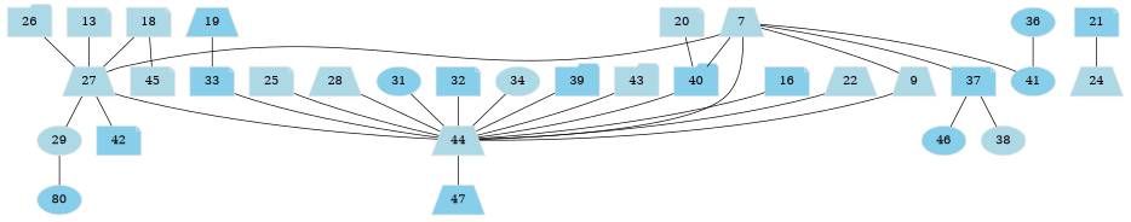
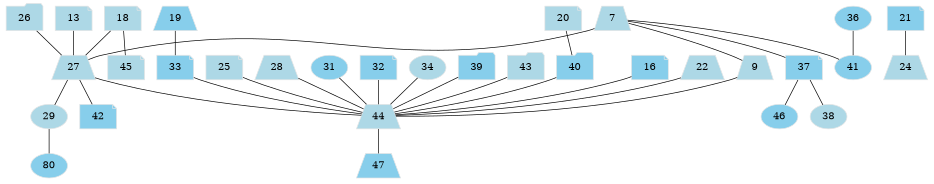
  graph {
    node [color=gray90 fillcolor=lightblue shape=note style=filled]
    7 [shape=trapezium super="+4"]
    9 [shape=trapezium]
    27 [shape=trapezium super="+2+5"]
    37 [fillcolor=skyblue super="+11+12"]
    40 [fillcolor=skyblue shape=folder super="+8"]
    41 [fillcolor=skyblue shape=ellipse super="+35"]
    44 [shape=trapezium super="+23+10"]
    29 [shape=ellipse]
    42 [fillcolor=skyblue super="+6"]
    38 [shape=ellipse]
    46 [fillcolor=skyblue shape=ellipse]
    47 [fillcolor=skyblue shape=trapezium]
    13
    16 [fillcolor=skyblue]
    18
    45
    33 [fillcolor=skyblue super="+17"]
    19 [fillcolor=skyblue shape=trapezium]
    20
    21 [fillcolor=skyblue]
    24 [shape=trapezium]
    22 [shape=trapezium]
    25
    26 [shape=folder]
    n25 [fillcolor=skyblue label=80 shape=ellipse]
    28 [shape=trapezium]
    31 [fillcolor=skyblue shape=ellipse]
    32 [fillcolor=skyblue]
    34 [shape=ellipse]
    36 [fillcolor=skyblue shape=ellipse]
    39 [fillcolor=skyblue shape=folder]
    43 [shape=folder]
    7 -- 9 [weight=2]
    7 -- 27 [weight=3]
    7 -- 37
-   7 -- 40 [weight=2]
    7 -- 41
-   7 -- 44
    9 -- 44
    27 -- 44 [weight=4]
    27 -- 29
    27 -- 42
    37 -- 38
    37 -- 46
    40 -- 44
    44 -- 47
    29 -- n25
    13 -- 27
    16 -- 44
    18 -- 27
    18 -- 45
    33 -- 44
    19 -- 33
    20 -- 40
    21 -- 24
    22 -- 44
    25 -- 44
    26 -- 27
    28 -- 44
    31 -- 44
    32 -- 44
    34 -- 44
    36 -- 41
    39 -- 44
    43 -- 44
  }
